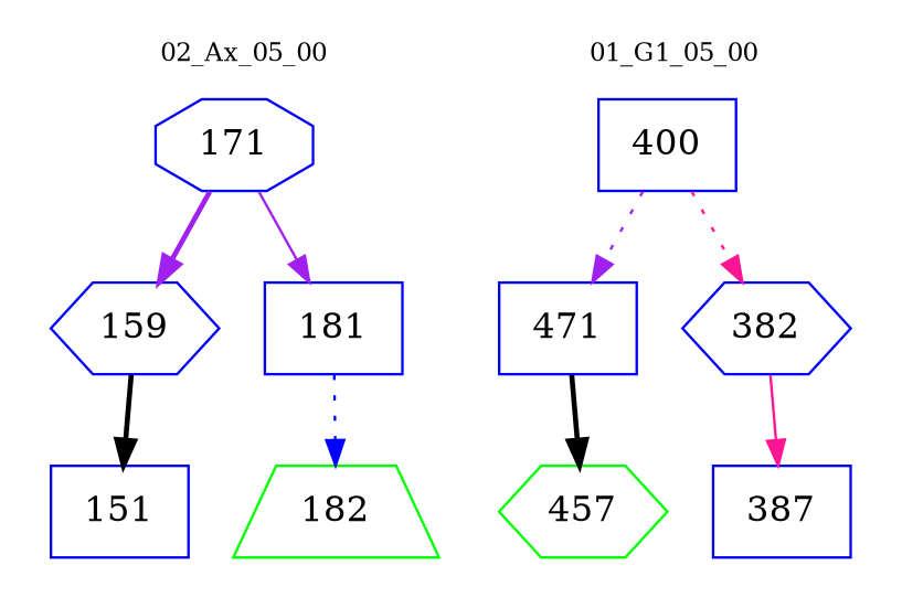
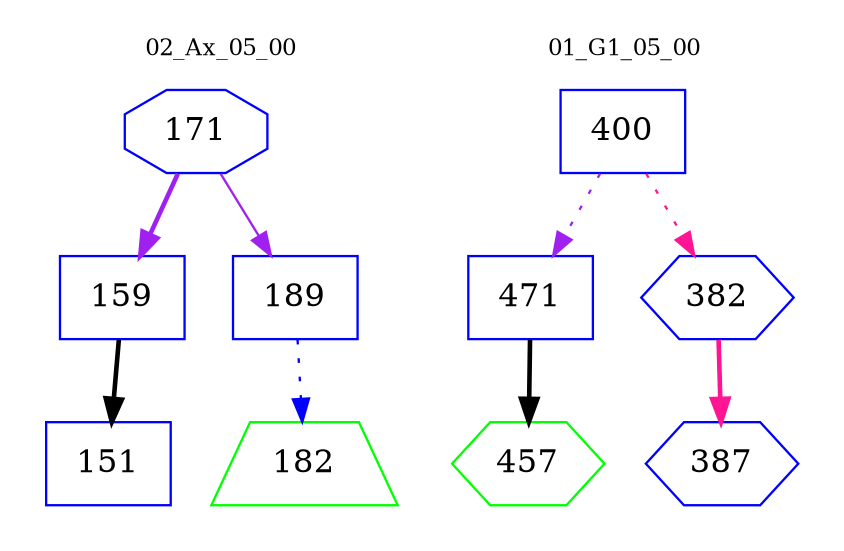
  digraph {
    node [color=blue shape=box]
    edge [color=purple style=bold]
    n1 [label=171 shape=octagon]
-   n2 [label=159 shape=hexagon]
-   n3 [label=181]
+   n2 [label=159]
+   n3 [label=189]
    n4 [label=151]
    n5 [color=green label=182 shape=trapezium]
    n6 [label=400]
    n7 [label=471]
    n8 [label=382 shape=hexagon]
    n9 [color=green label=457 shape=hexagon]
-   n10 [label=387]
+   n10 [label=387 shape=hexagon]
    subgraph cluster_1 {
      color=white
      fontsize=10
      label="02_Ax_05_00"
      n1
      n2
      n3
      n4
      n5
    }
    subgraph cluster_2 {
      color=white
      fontsize=10
      label="01_G1_05_00"
      n6
      n7
      n8
      n9
      n10
    }
    n1 -> n2
    n1 -> n3 [style=solid]
    n2 -> n4 [color=black]
    n3 -> n5 [color=blue style=dotted]
    n6 -> n7 [style=dotted]
    n6 -> n8 [color=deeppink style=dotted]
    n7 -> n9 [color=black]
-   n8 -> n10 [color=deeppink style=solid]
+   n8 -> n10 [color=deeppink]
  }
